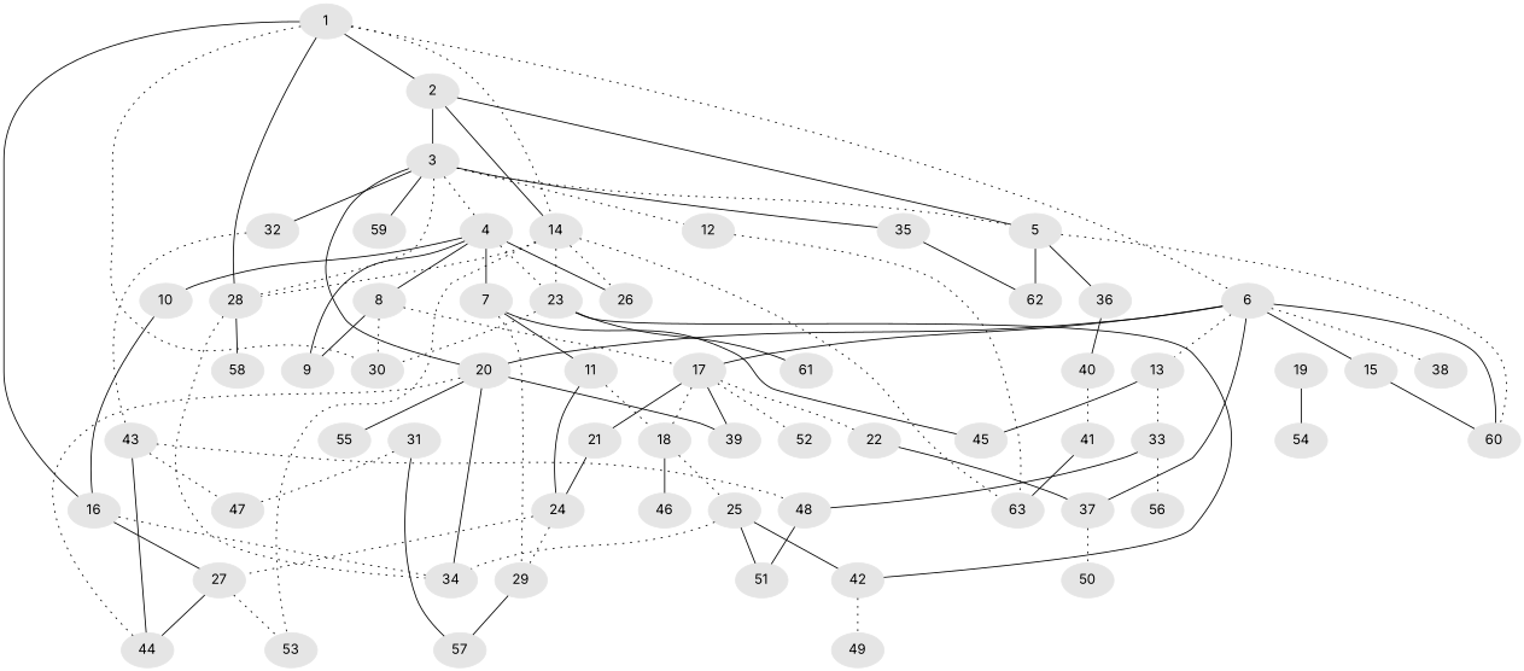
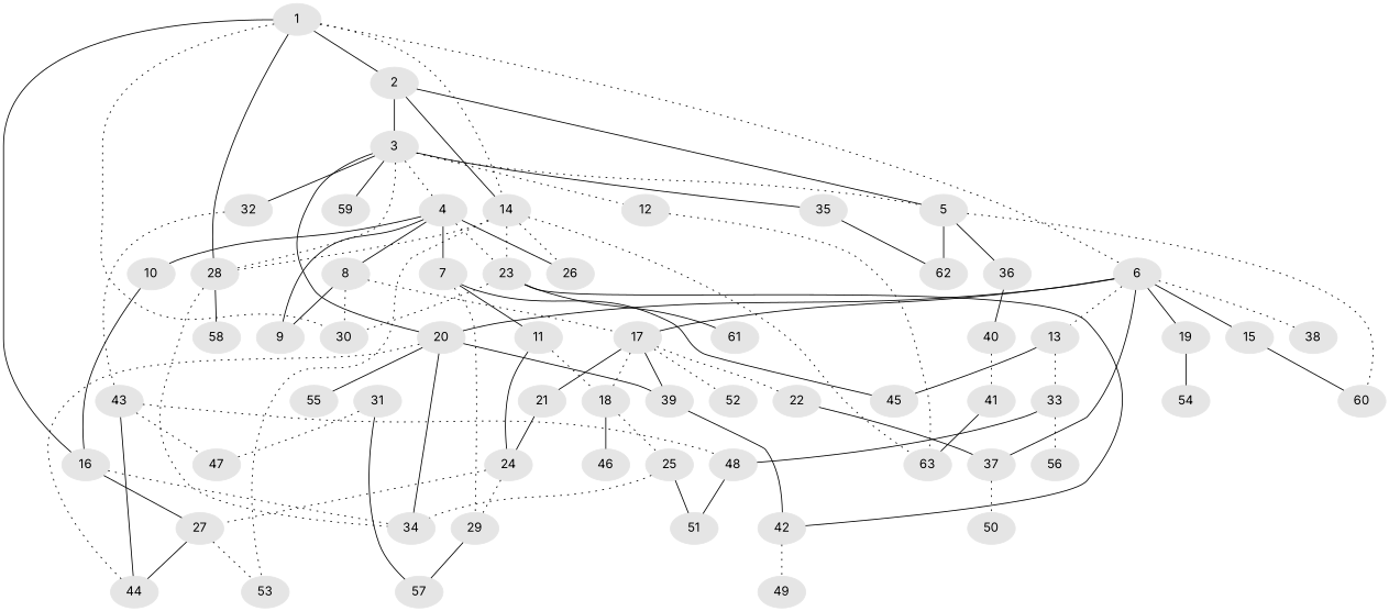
  graph {
    fontname=Inter
    node [color=gray90 fontname=Inter style=filled]
    edge [fontname=Inter style=solid weight=1.0]
    1
    2
    6
    14
    16
    28
    30
    3
    5
    20
    13
    15
    17
    19
    37
    38
    23
    26
    63
    53
    27
    34
    58
    4
    12
    32
    35
    59
    36
    60
    62
    7
    8
    9
    10
    39
    44
    55
    43
    11
    29
    45
    42
    61
    40
    33
    18
    21
    22
    52
    54
    50
    24
    57
    25
    46
    48
    56
    51
    49
    31
    47
    41
    1 -- 2
    1 -- 6 [style=dotted]
    1 -- 14 [style=dotted]
    1 -- 16
    1 -- 28
    1 -- 30 [style=dotted]
    2 -- 14
    2 -- 3 [weight=2.0]
    2 -- 5
    6 -- 20
    6 -- 13 [style=dotted]
    6 -- 15
    6 -- 17
-   6 -- 60
+   6 -- 19
    6 -- 37
    6 -- 38 [style=dotted]
    14 -- 28 [style=dotted]
    14 -- 23 [style=dotted]
    14 -- 26 [style=dotted]
    14 -- 63 [style=dotted]
    14 -- 53 [style=dotted weight=2.0]
    16 -- 27
    16 -- 34 [style=dotted]
    28 -- 34 [style=dotted weight=2.0]
    28 -- 58
    3 -- 28 [style=dotted]
    3 -- 5 [style=dotted]
    3 -- 20
    3 -- 4 [style=dotted]
    3 -- 12 [style=dotted]
    3 -- 32
    3 -- 35
    3 -- 59
    5 -- 36
    5 -- 60 [style=dotted]
    5 -- 62
    20 -- 34
    20 -- 39
    20 -- 44 [style=dotted]
    20 -- 55
    13 -- 45
    13 -- 33 [style=dotted]
    15 -- 60
    17 -- 39
    17 -- 18 [style=dotted]
    17 -- 21
    17 -- 22 [style=dotted]
    17 -- 52 [style=dotted]
    19 -- 54
    37 -- 50 [style=dotted weight=3.0]
    23 -- 30 [style=dotted]
    23 -- 42
    23 -- 61
    27 -- 53 [style=dotted]
    27 -- 44
    4 -- 23 [style=dotted]
    4 -- 26
    4 -- 7
    4 -- 8
    4 -- 9
    4 -- 10
    12 -- 63 [style=dotted]
    32 -- 43 [style=dotted]
    35 -- 62
    36 -- 40
    7 -- 11
    7 -- 29 [style=dotted]
    7 -- 45
    8 -- 30 [style=dotted]
    8 -- 17 [style=dotted]
    8 -- 9
    10 -- 16
-   25 -- 42
+   39 -- 42
    43 -- 44
    43 -- 48 [style=dotted]
    43 -- 47 [style=dotted weight=2.0]
    11 -- 18 [style=dotted]
    11 -- 24
    29 -- 57
    42 -- 49 [style=dotted]
    40 -- 41 [style=dotted]
    33 -- 48 [weight=2.0]
    33 -- 56 [style=dotted]
    18 -- 25 [style=dotted]
    18 -- 46 [weight=2.0]
    21 -- 24
    22 -- 37
    24 -- 27 [style=dotted]
    24 -- 29 [style=dotted]
    25 -- 34 [style=dotted]
    25 -- 51
    48 -- 51
    31 -- 57
    31 -- 47 [style=dotted]
    41 -- 63
  }
